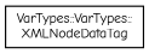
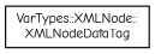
  digraph {
    rankdir=LR
    fontname="Comic Neue"
-   n1 [color=black fillcolor=white fontname="Comic Neue" fontsize=10 height=0.2 label="VarTypes::VarTypes::\lXMLNodeDataTag" shape=record style=filled width=0.4]
+   n1 [color=black fillcolor=white fontname="Comic Neue" fontsize=10 height=0.2 label="VarTypes::XMLNode::\lXMLNodeDataTag" shape=record style=filled width=0.4]
  }
